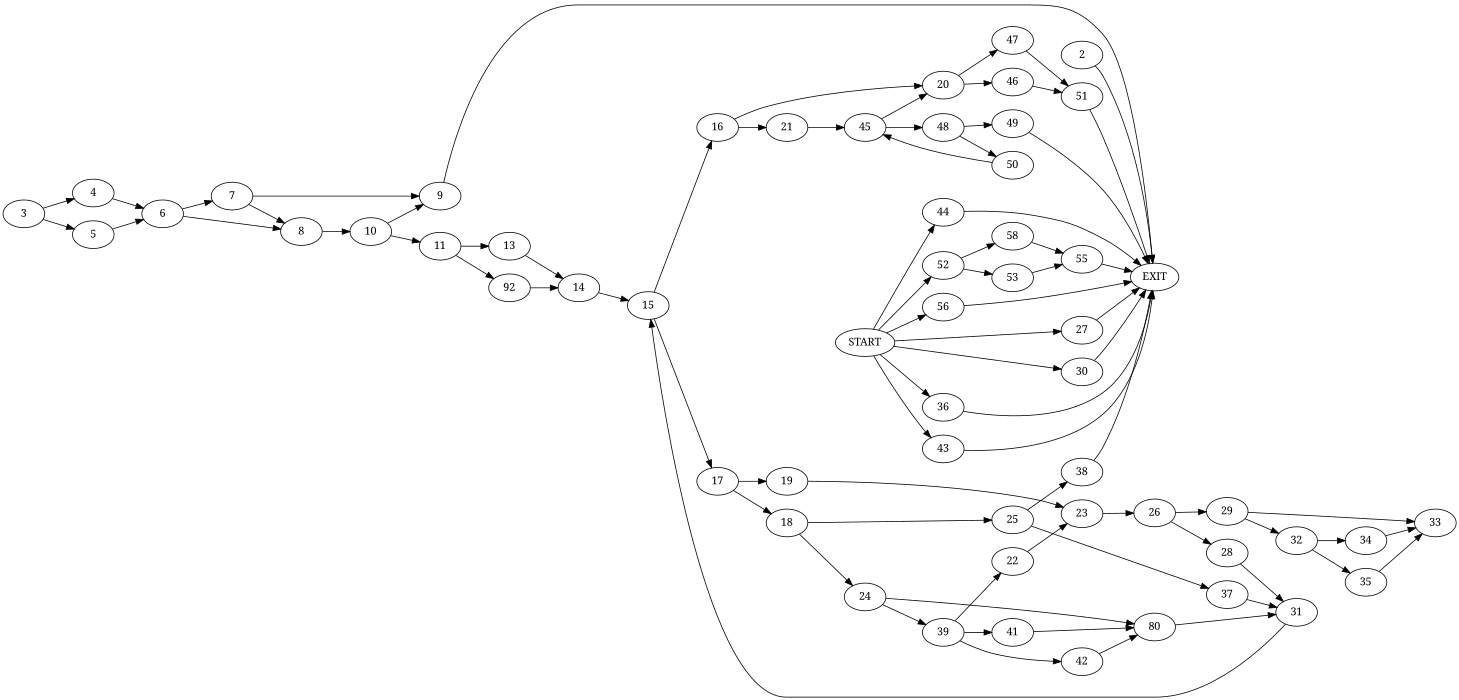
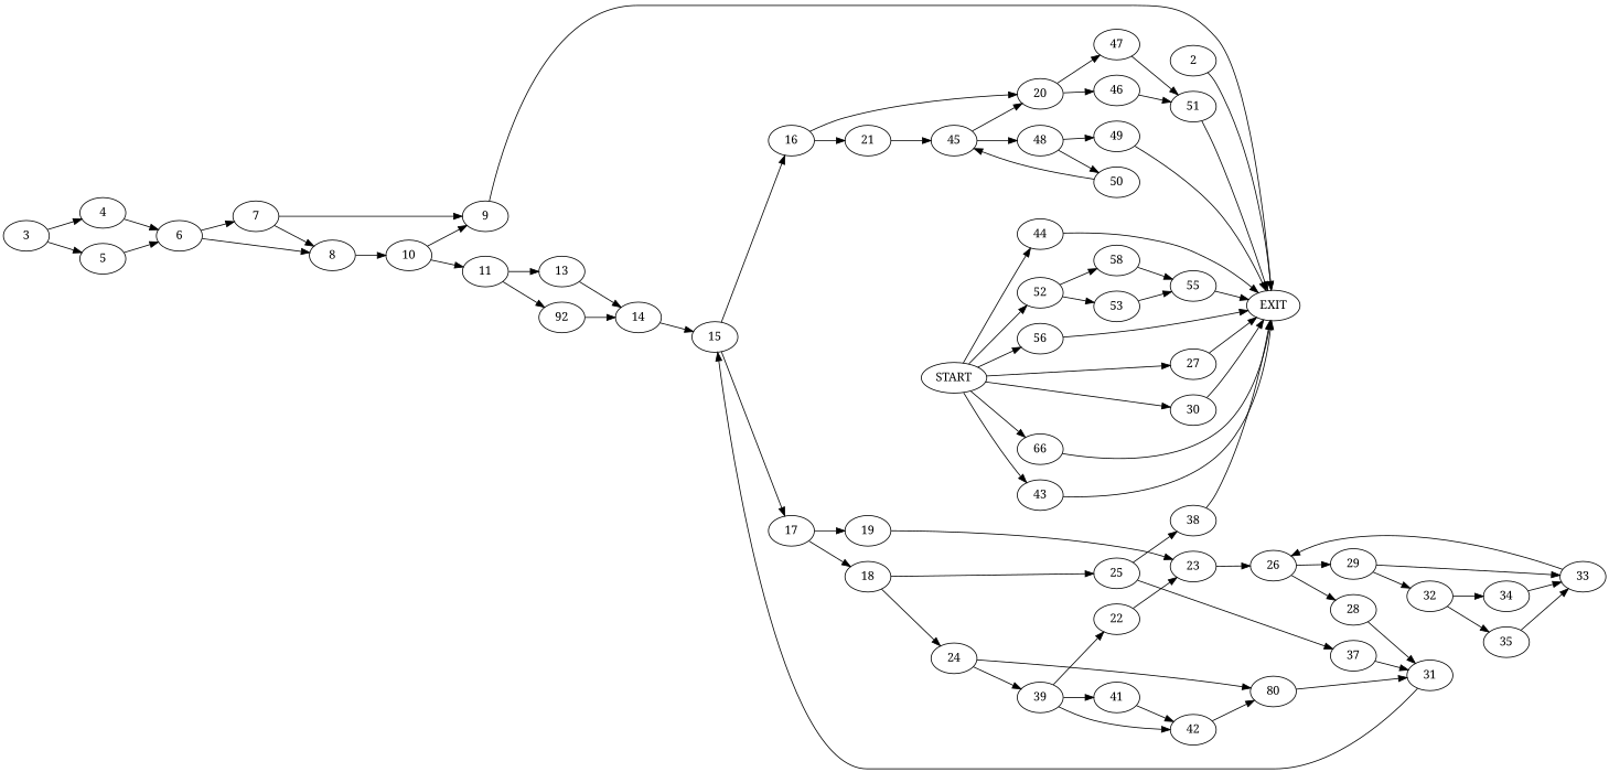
  digraph {
    fontname="Noto Serif"
    rankdir=LR
    node [fontname="Noto Serif"]
    edge [fontname="Noto Serif"]
    n1 [label=START]
    27
    30
-   36
+   36 [label=66]
    43
    44
    52
    56
    n9 [label=EXIT]
    53
    n11 [label=58]
    2
    3
    4
    5
    6
    7
    8
    9
    10
    11
    n22 [label=92]
    13
    14
    15
    16
    17
    20
    21
    18
    19
    46
    47
    45
    24
    25
    23
    39
    n39 [label=80]
    37
    38
    22
    26
    51
    48
    28
    29
    41
    42
    31
    32
    33
    34
    35
    49
    50
    55
    n1 -> 27
    n1 -> 30
    n1 -> 36
    n1 -> 43
    n1 -> 44
    n1 -> 52
    n1 -> 56
    27 -> n9
    30 -> n9
    36 -> n9
    43 -> n9
    44 -> n9
    52 -> 53
    52 -> n11
    56 -> n9
    53 -> 55
    n11 -> 55
    2 -> n9
    3 -> 4
    3 -> 5
    4 -> 6
    5 -> 6
    6 -> 7
    6 -> 8
    7 -> 8
    7 -> 9
    8 -> 10
    9 -> n9
    10 -> 9
    10 -> 11
    11 -> n22
    11 -> 13
    n22 -> 14
    13 -> 14
    14 -> 15
    15 -> 16
    15 -> 17
    16 -> 20
    16 -> 21
    17 -> 18
    17 -> 19
    20 -> 46
    20 -> 47
    21 -> 45
    18 -> 24
    18 -> 25
    19 -> 23
    46 -> 51
    47 -> 51
    45 -> 20
    45 -> 48
    24 -> 39
    24 -> n39
    25 -> 37
    25 -> 38
    23 -> 26
    39 -> 22
    39 -> 41
    39 -> 42
    n39 -> 31
    37 -> 31
    38 -> n9
    22 -> 23
    26 -> 28
    26 -> 29
    51 -> n9
    48 -> 49
    48 -> 50
    28 -> 31
    29 -> 32
    29 -> 33
-   41 -> n39
+   41 -> 42
    42 -> n39
    31 -> 15
    32 -> 34
    32 -> 35
+   33 -> 26
    34 -> 33
    35 -> 33
    49 -> n9
    50 -> 45
    55 -> n9
  }
